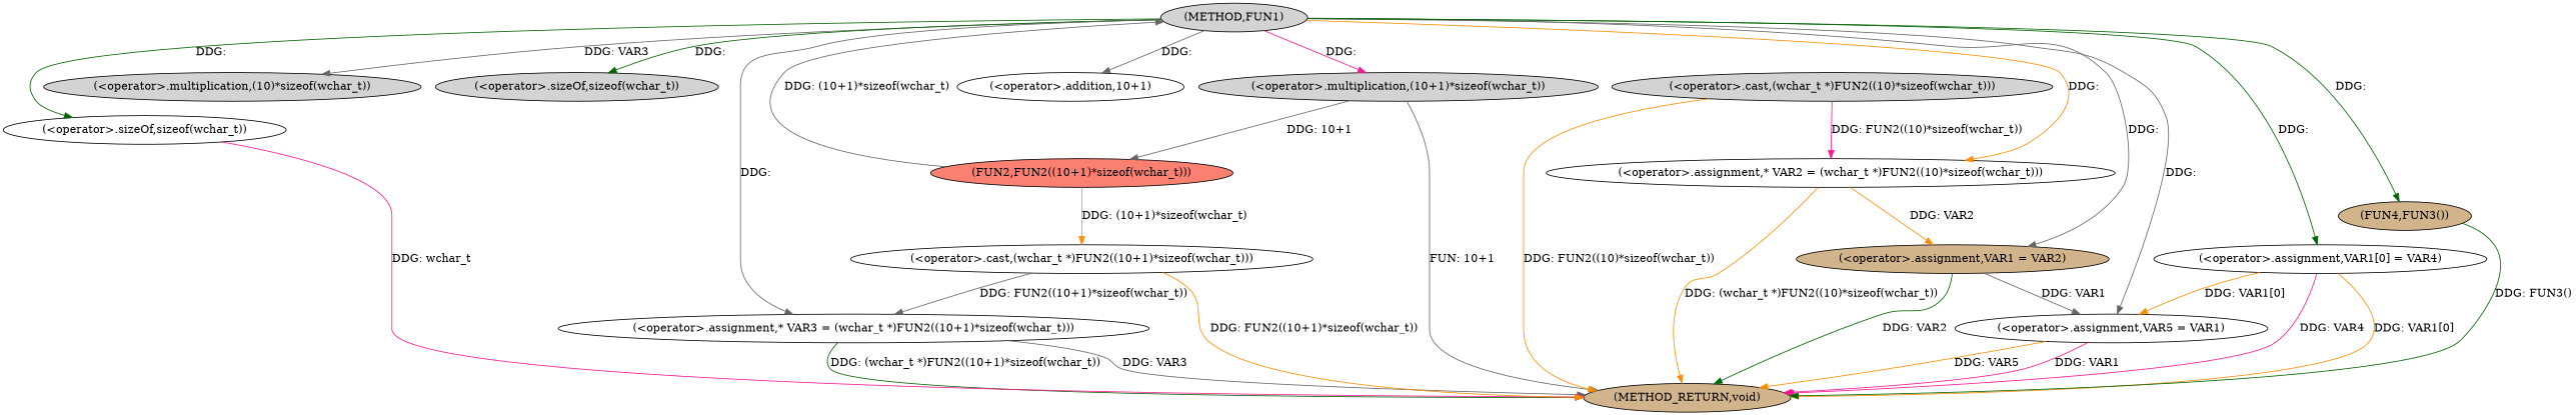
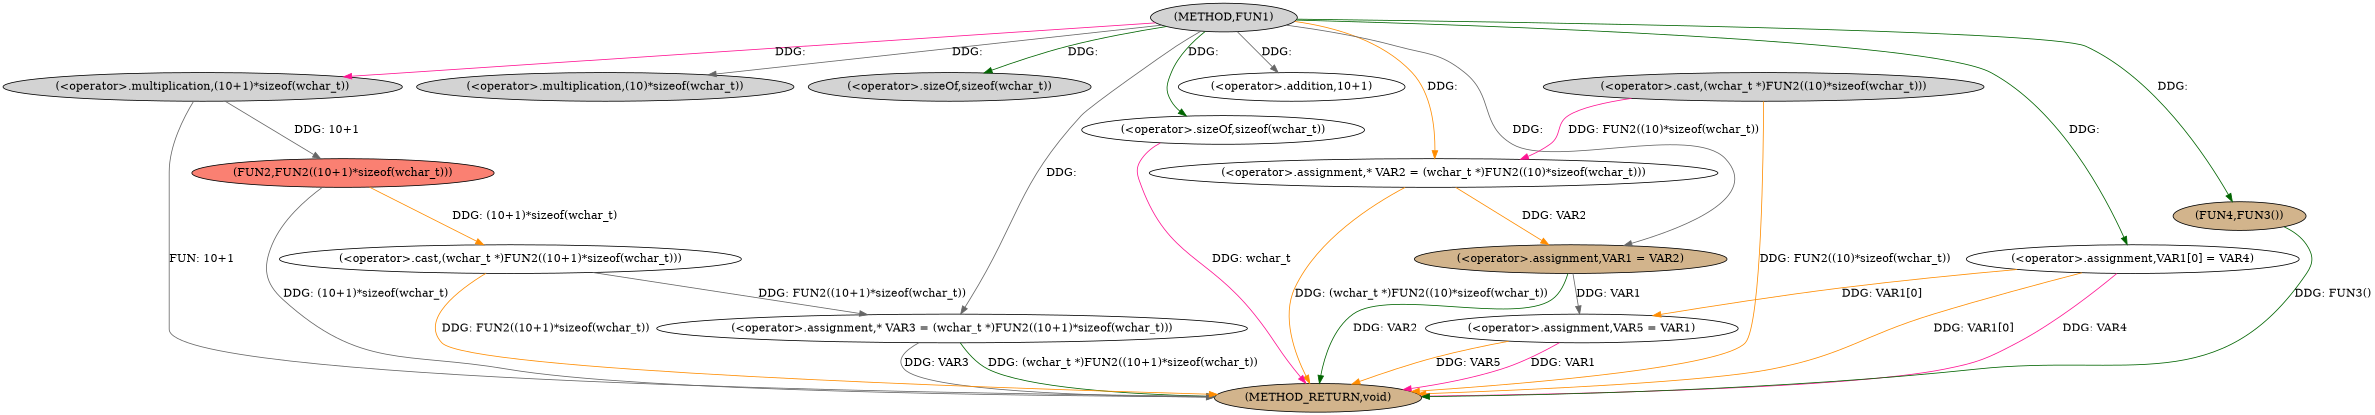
  digraph {
    node [fillcolor=white style=filled]
    edge [color=gray40]
    n1 [fillcolor=lightgrey label="(METHOD,FUN1)"]
    n2 [label="(<operator>.assignment,* VAR2 = (wchar_t *)FUN2((10)*sizeof(wchar_t)))"]
    n3 [fillcolor=lightgrey label="(<operator>.multiplication,(10)*sizeof(wchar_t))"]
    n4 [fillcolor=lightgrey label="(<operator>.sizeOf,sizeof(wchar_t))"]
    n5 [label="(<operator>.assignment,* VAR3 = (wchar_t *)FUN2((10+1)*sizeof(wchar_t)))"]
    n6 [fillcolor=lightgrey label="(<operator>.multiplication,(10+1)*sizeof(wchar_t))"]
    n7 [label="(<operator>.addition,10+1)"]
    n8 [label="(<operator>.sizeOf,sizeof(wchar_t))"]
    n9 [fillcolor=tan label="(<operator>.assignment,VAR1 = VAR2)"]
    n10 [label="(<operator>.assignment,VAR1[0] = VAR4)"]
    n11 [label="(<operator>.assignment,VAR5 = VAR1)"]
    n12 [fillcolor=tan label="(FUN4,FUN3())"]
    n13 [fillcolor=tan label="(METHOD_RETURN,void)"]
    n14 [fillcolor=salmon label="(FUN2,FUN2((10+1)*sizeof(wchar_t)))"]
    n15 [fillcolor=lightgrey label="(<operator>.cast,(wchar_t *)FUN2((10)*sizeof(wchar_t)))"]
    n16 [label="(<operator>.cast,(wchar_t *)FUN2((10+1)*sizeof(wchar_t)))"]
    n1 -> n2 [color=darkorange label="DDG: "]
-   n1 -> n3 [label="DDG: VAR3"]
+   n1 -> n3 [label="DDG: "]
    n1 -> n4 [color=darkgreen label="DDG: "]
    n1 -> n5 [label="DDG: "]
    n1 -> n6 [color=deeppink label="DDG: "]
    n1 -> n7 [label="DDG: "]
    n1 -> n8 [color=darkgreen label="DDG: "]
    n1 -> n9 [label="DDG: "]
    n1 -> n10 [color=darkgreen label="DDG: "]
-   n1 -> n11 [label="DDG: "]
    n1 -> n12 [color=darkgreen label="DDG: "]
    n2 -> n9 [color=darkorange label="DDG: VAR2"]
    n2 -> n13 [color=darkorange label="DDG: (wchar_t *)FUN2((10)*sizeof(wchar_t))"]
    n5 -> n13 [label="DDG: VAR3"]
    n5 -> n13 [color=darkgreen label="DDG: (wchar_t *)FUN2((10+1)*sizeof(wchar_t))"]
    n6 -> n13 [label="FUN: 10+1"]
    n6 -> n14 [label="DDG: 10+1"]
    n8 -> n13 [color=deeppink label="DDG: wchar_t"]
    n9 -> n11 [label="DDG: VAR1"]
    n9 -> n13 [color=darkgreen label="DDG: VAR2"]
    n10 -> n11 [color=darkorange label="DDG: VAR1[0]"]
    n10 -> n13 [color=deeppink label="DDG: VAR4"]
    n10 -> n13 [color=darkorange label="DDG: VAR1[0]"]
    n11 -> n13 [color=darkorange label="DDG: VAR5"]
    n11 -> n13 [color=deeppink label="DDG: VAR1"]
    n12 -> n13 [color=darkgreen label="DDG: FUN3()"]
-   n14 -> n1 [label="DDG: (10+1)*sizeof(wchar_t)"]
+   n14 -> n13 [label="DDG: (10+1)*sizeof(wchar_t)"]
    n14 -> n16 [color=darkorange label="DDG: (10+1)*sizeof(wchar_t)"]
    n15 -> n2 [color=deeppink label="DDG: FUN2((10)*sizeof(wchar_t))"]
    n15 -> n13 [color=darkorange label="DDG: FUN2((10)*sizeof(wchar_t))"]
    n16 -> n5 [label="DDG: FUN2((10+1)*sizeof(wchar_t))"]
    n16 -> n13 [color=darkorange label="DDG: FUN2((10+1)*sizeof(wchar_t))"]
  }
